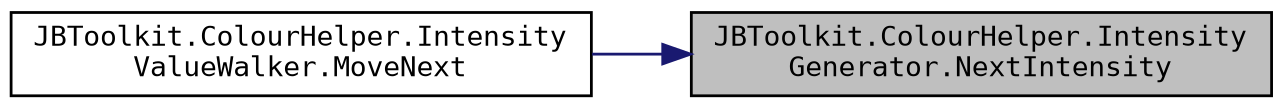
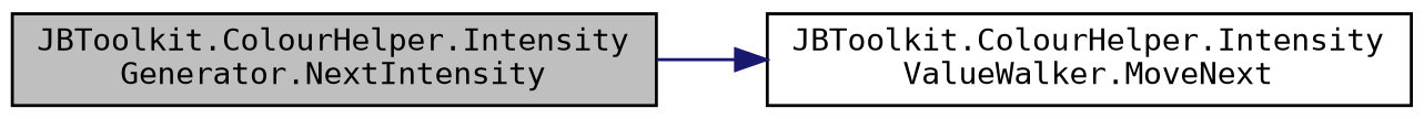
  digraph {
    rankdir=LR
    fontname="DejaVu Sans Mono"
    node [color=black fontname="DejaVu Sans Mono" fontsize=10 shape=record style=filled]
    n1 [fillcolor=grey75 fontcolor=black height=0.2 label="JBToolkit.ColourHelper.Intensity\lGenerator.NextIntensity" width=0.4]
    n2 [fillcolor=white height=0.2 label="JBToolkit.ColourHelper.Intensity\lValueWalker.MoveNext" width=0.4]
-   n2 -> n1 [color=midnightblue fontname="DejaVu Sans Mono" fontsize=10 labelfontname=Helvetica labelfontsize=10 style=solid]
+   n1 -> n2 [color=midnightblue fontname="DejaVu Sans Mono" fontsize=10 labelfontname=Helvetica labelfontsize=10 style=solid]
  }
